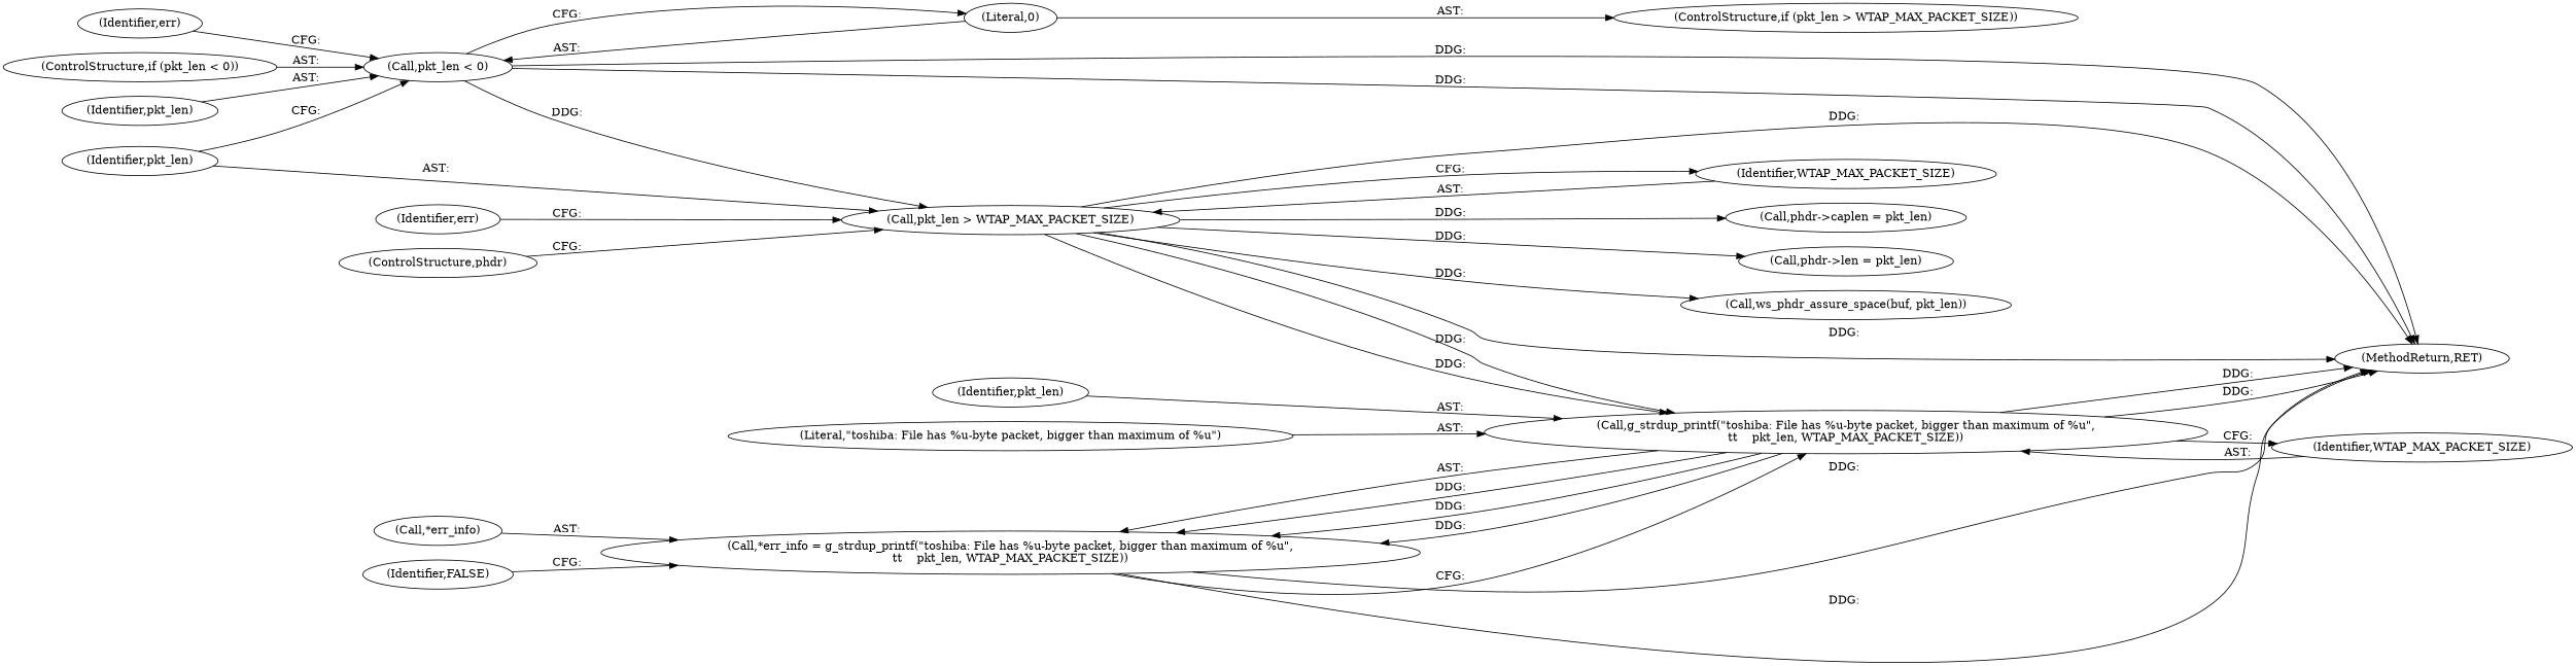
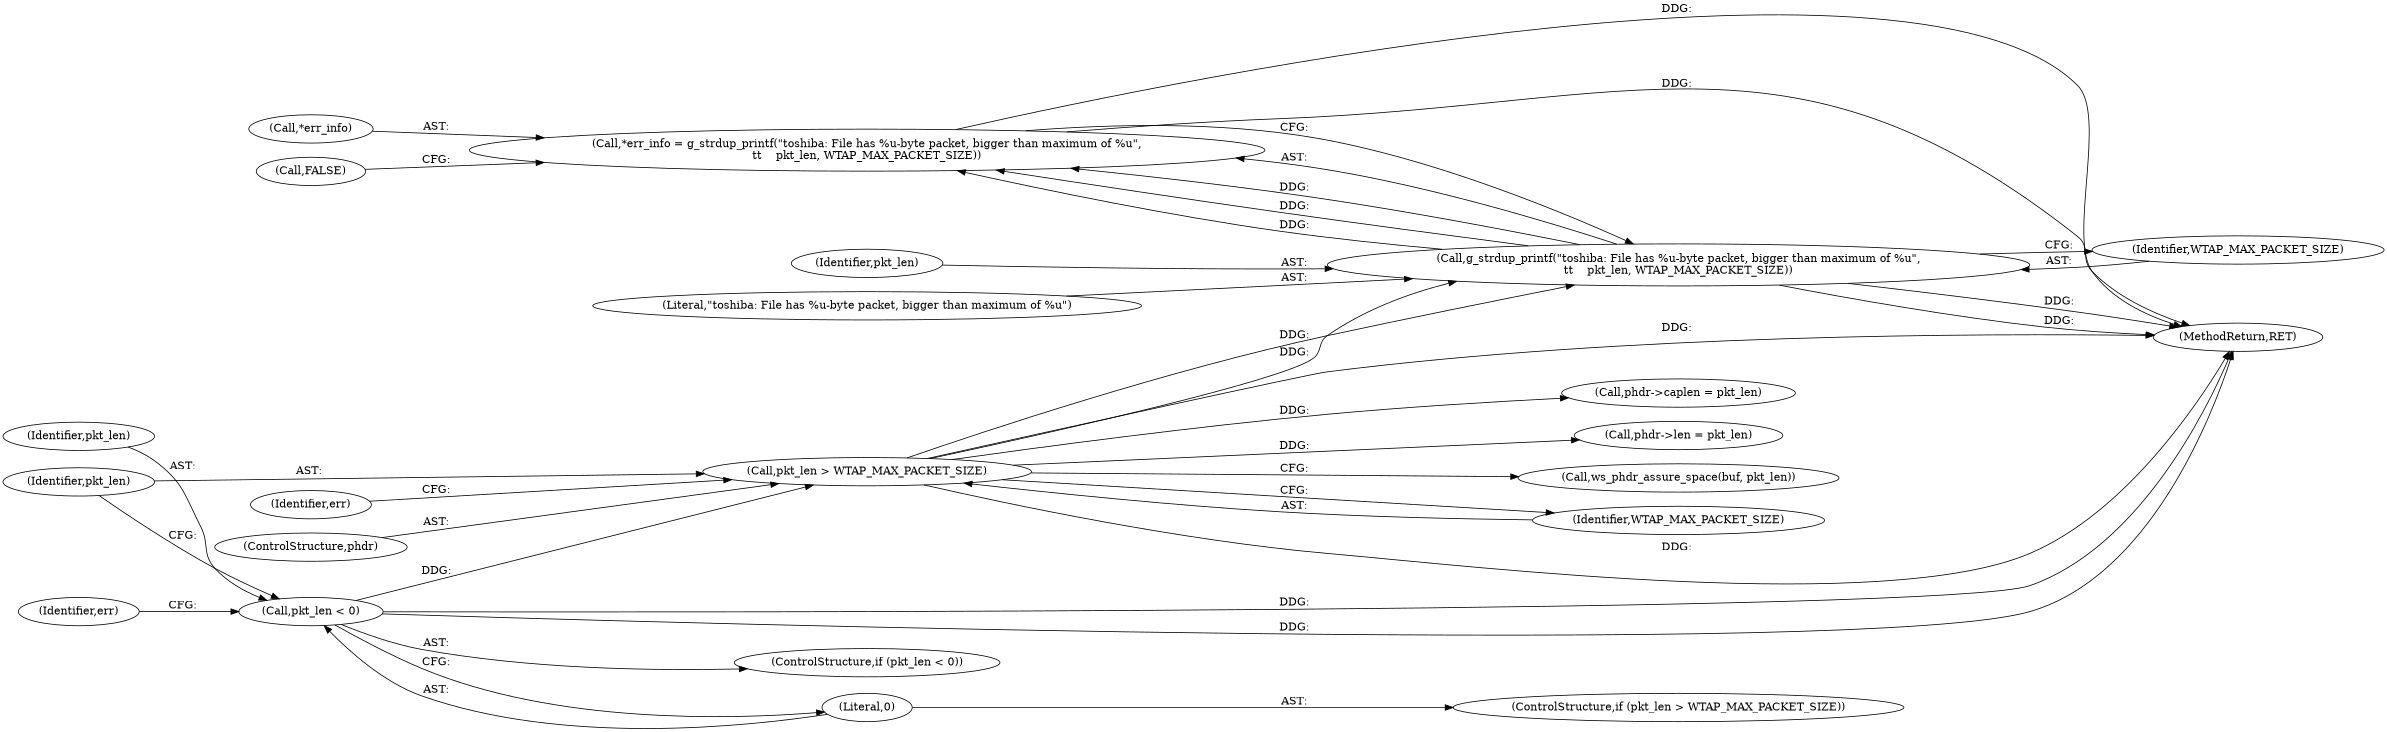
  digraph {
    rankdir=LR
    n1 [label="(Call,*err_info = g_strdup_printf(\"toshiba: File has %u-byte packet, bigger than maximum of %u\",\n\t\t    pkt_len, WTAP_MAX_PACKET_SIZE))"]
    n2 [label="(Call,g_strdup_printf(\"toshiba: File has %u-byte packet, bigger than maximum of %u\",\n\t\t    pkt_len, WTAP_MAX_PACKET_SIZE))"]
    n3 [label="(MethodReturn,RET)"]
    n4 [label="(Identifier,WTAP_MAX_PACKET_SIZE)"]
    n5 [label="(Call,pkt_len > WTAP_MAX_PACKET_SIZE)"]
    n6 [label="(Call,phdr->caplen = pkt_len)"]
    n7 [label="(Call,phdr->len = pkt_len)"]
    n8 [label="(Call,ws_phdr_assure_space(buf, pkt_len))"]
    n9 [label="(Identifier,WTAP_MAX_PACKET_SIZE)"]
    n10 [label="(ControlStructure,if (pkt_len > WTAP_MAX_PACKET_SIZE))"]
    n11 [label="(Call,pkt_len < 0)"]
    n12 [label="(ControlStructure,if (pkt_len < 0))"]
    n13 [label="(Literal,0)"]
    n14 [label="(Identifier,pkt_len)"]
    n15 [label="(Call,*err_info)"]
    n16 [label="(Identifier,pkt_len)"]
    n17 [label="(Identifier,err)"]
-   n18 [label="(Identifier,FALSE)"]
+   n18 [label="(Call,FALSE)"]
    n19 [label="(Identifier,pkt_len)"]
    n20 [label="(Literal,\"toshiba: File has %u-byte packet, bigger than maximum of %u\")"]
    n21 [label="(Identifier,err)"]
    n22 [label="(ControlStructure,phdr)"]
    n1 -> n2 [label="CFG: "]
    n1 -> n3 [label="DDG: "]
    n1 -> n3 [label="DDG: "]
    n2 -> n1 [label="AST: "]
    n2 -> n1 [label="DDG: "]
    n2 -> n1 [label="DDG: "]
    n2 -> n1 [label="DDG: "]
    n2 -> n3 [label="DDG: "]
    n2 -> n3 [label="DDG: "]
    n2 -> n4 [label="CFG: "]
    n4 -> n2 [label="AST: "]
    n5 -> n2 [label="DDG: "]
    n5 -> n2 [label="DDG: "]
    n5 -> n3 [label="DDG: "]
    n5 -> n3 [label="DDG: "]
    n5 -> n6 [label="DDG: "]
    n5 -> n7 [label="DDG: "]
-   n5 -> n8 [label="DDG: "]
+   n5 -> n8 [label="CFG: "]
    n5 -> n9 [label="CFG: "]
    n9 -> n5 [label="AST: "]
    n11 -> n3 [label="DDG: "]
    n11 -> n3 [label="DDG: "]
    n11 -> n5 [label="DDG: "]
-   n12 -> n11 [label="AST: "]
+   n11 -> n12 [label="AST: "]
    n11 -> n13 [label="CFG: "]
    n13 -> n10 [label="AST: "]
    n13 -> n11 [label="AST: "]
    n14 -> n11 [label="AST: "]
    n15 -> n1 [label="AST: "]
    n16 -> n5 [label="AST: "]
    n16 -> n11 [label="CFG: "]
    n17 -> n5 [label="CFG: "]
    n18 -> n1 [label="CFG: "]
    n19 -> n2 [label="AST: "]
    n20 -> n2 [label="AST: "]
    n21 -> n11 [label="CFG: "]
-   n22 -> n5 [label="CFG: "]
+   n22 -> n5 [label="AST: "]
  }
